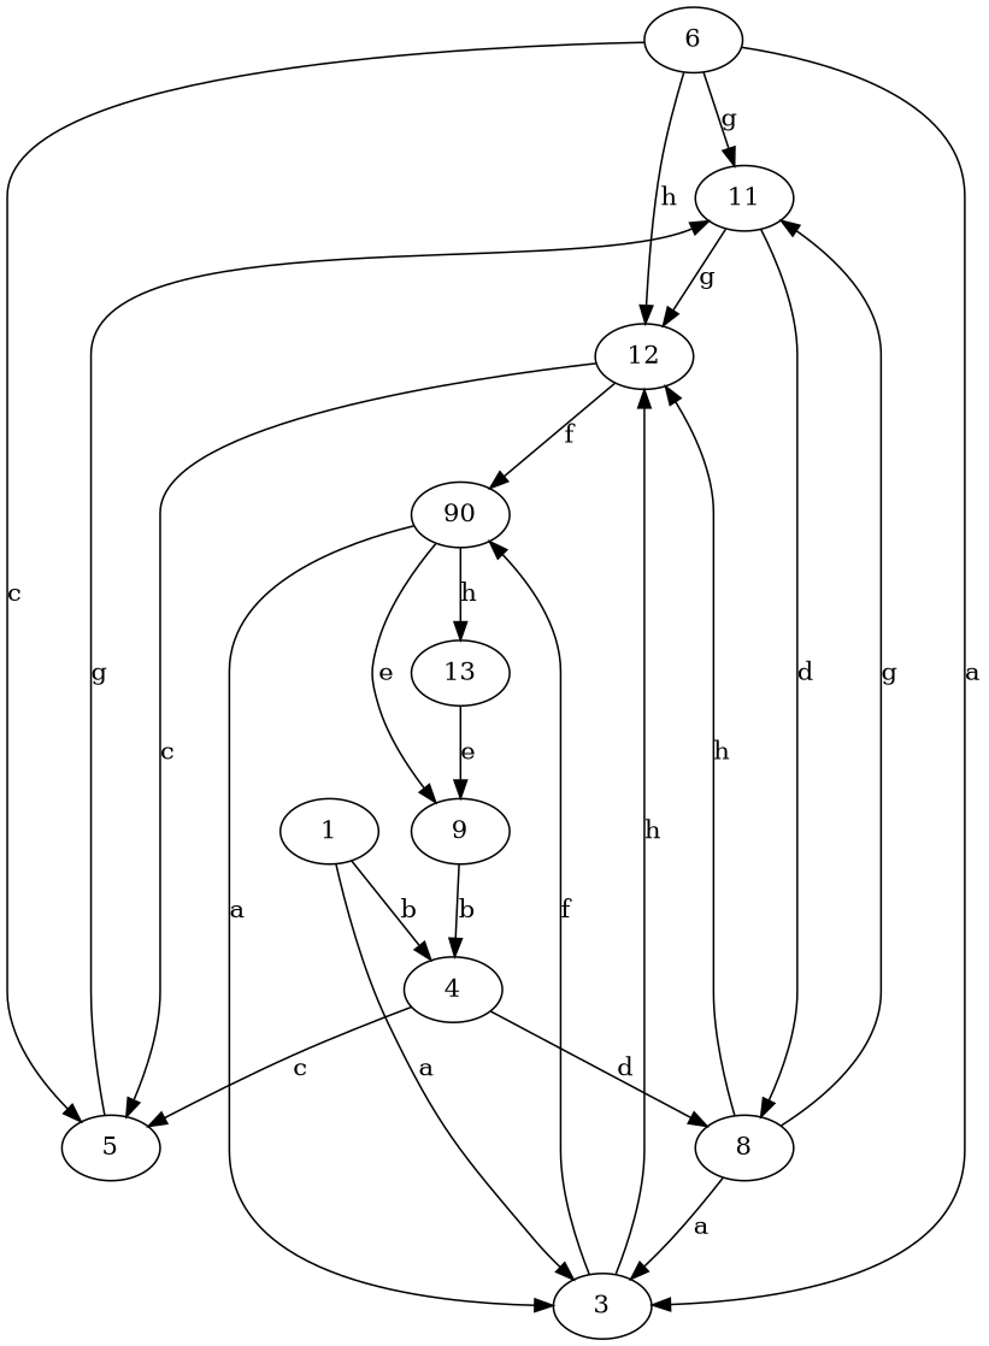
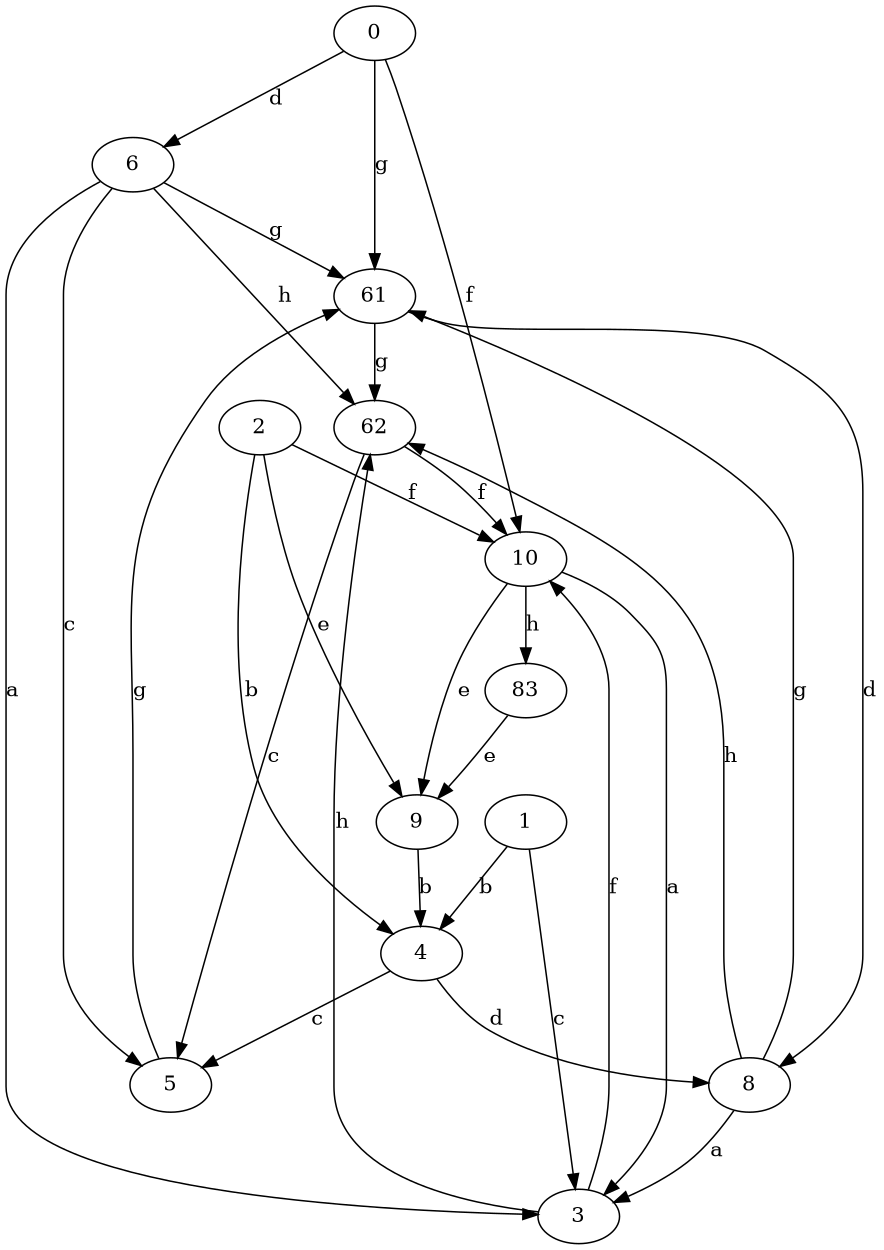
  strict digraph {
+   0
    6
-   10 [label=90]
-   11
+   10
+   11 [label=61]
    3
-   12
+   12 [label=62]
    5
    9
-   13
+   13 [label=83]
    8
    1
    4
+   2
+   0 -> 6 [label=d]
+   0 -> 10 [label=f]
+   0 -> 11 [label=g]
    6 -> 11 [label=g]
    6 -> 3 [label=a]
    6 -> 12 [label=h]
    6 -> 5 [label=c]
    10 -> 3 [label=a]
    10 -> 9 [label=e]
    10 -> 13 [label=h]
    11 -> 12 [label=g]
    11 -> 8 [label=d]
    3 -> 10 [label=f]
    3 -> 12 [label=h]
    12 -> 10 [label=f]
    12 -> 5 [label=c]
    5 -> 11 [label=g]
    9 -> 4 [label=b]
    13 -> 9 [label=e]
    8 -> 11 [label=g]
    8 -> 3 [label=a]
    8 -> 12 [label=h]
-   1 -> 3 [label=a]
+   1 -> 3 [label=c]
    1 -> 4 [label=b]
    4 -> 5 [label=c]
    4 -> 8 [label=d]
+   2 -> 10 [label=f]
+   2 -> 9 [label=e]
+   2 -> 4 [label=b]
  }
